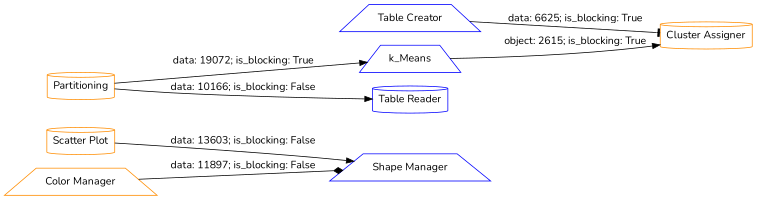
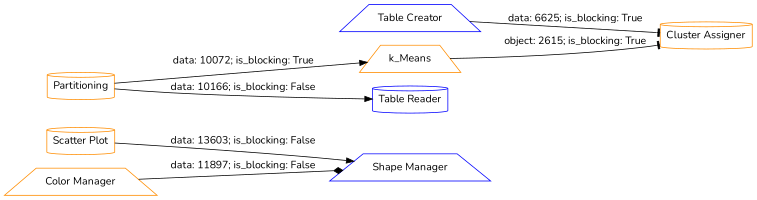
  digraph {
    fontname=Nunito
    rankdir=LR
    node [color=blue fontname=Nunito shape=trapezium]
    edge [arrowhead=normal fontname=Nunito]
    n1 [label="Shape Manager"]
    n2 [color=darkorange label="Scatter Plot" shape=cylinder]
    n3 [color=darkorange label="Color Manager"]
-   n4 [label=k_Means]
+   n4 [color=darkorange label=k_Means]
    n5 [color=darkorange label="Cluster Assigner" shape=cylinder]
    n6 [color=darkorange label=Partitioning shape=cylinder]
    n7 [label="Table Reader" shape=cylinder]
    n8 [label="Table Creator"]
    n2 -> n1 [label="data: 13603; is_blocking: False"]
    n3 -> n1 [arrowhead=diamond label="data: 11897; is_blocking: False"]
-   n4 -> n5 [label="object: 2615; is_blocking: True"]
-   n6 -> n4 [label="data: 19072; is_blocking: True"]
+   n4 -> n5 [arrowhead=tee label="object: 2615; is_blocking: True"]
+   n6 -> n4 [label="data: 10072; is_blocking: True"]
    n6 -> n7 [label="data: 10166; is_blocking: False"]
    n8 -> n5 [arrowhead=tee label="data: 6625; is_blocking: True"]
  }
